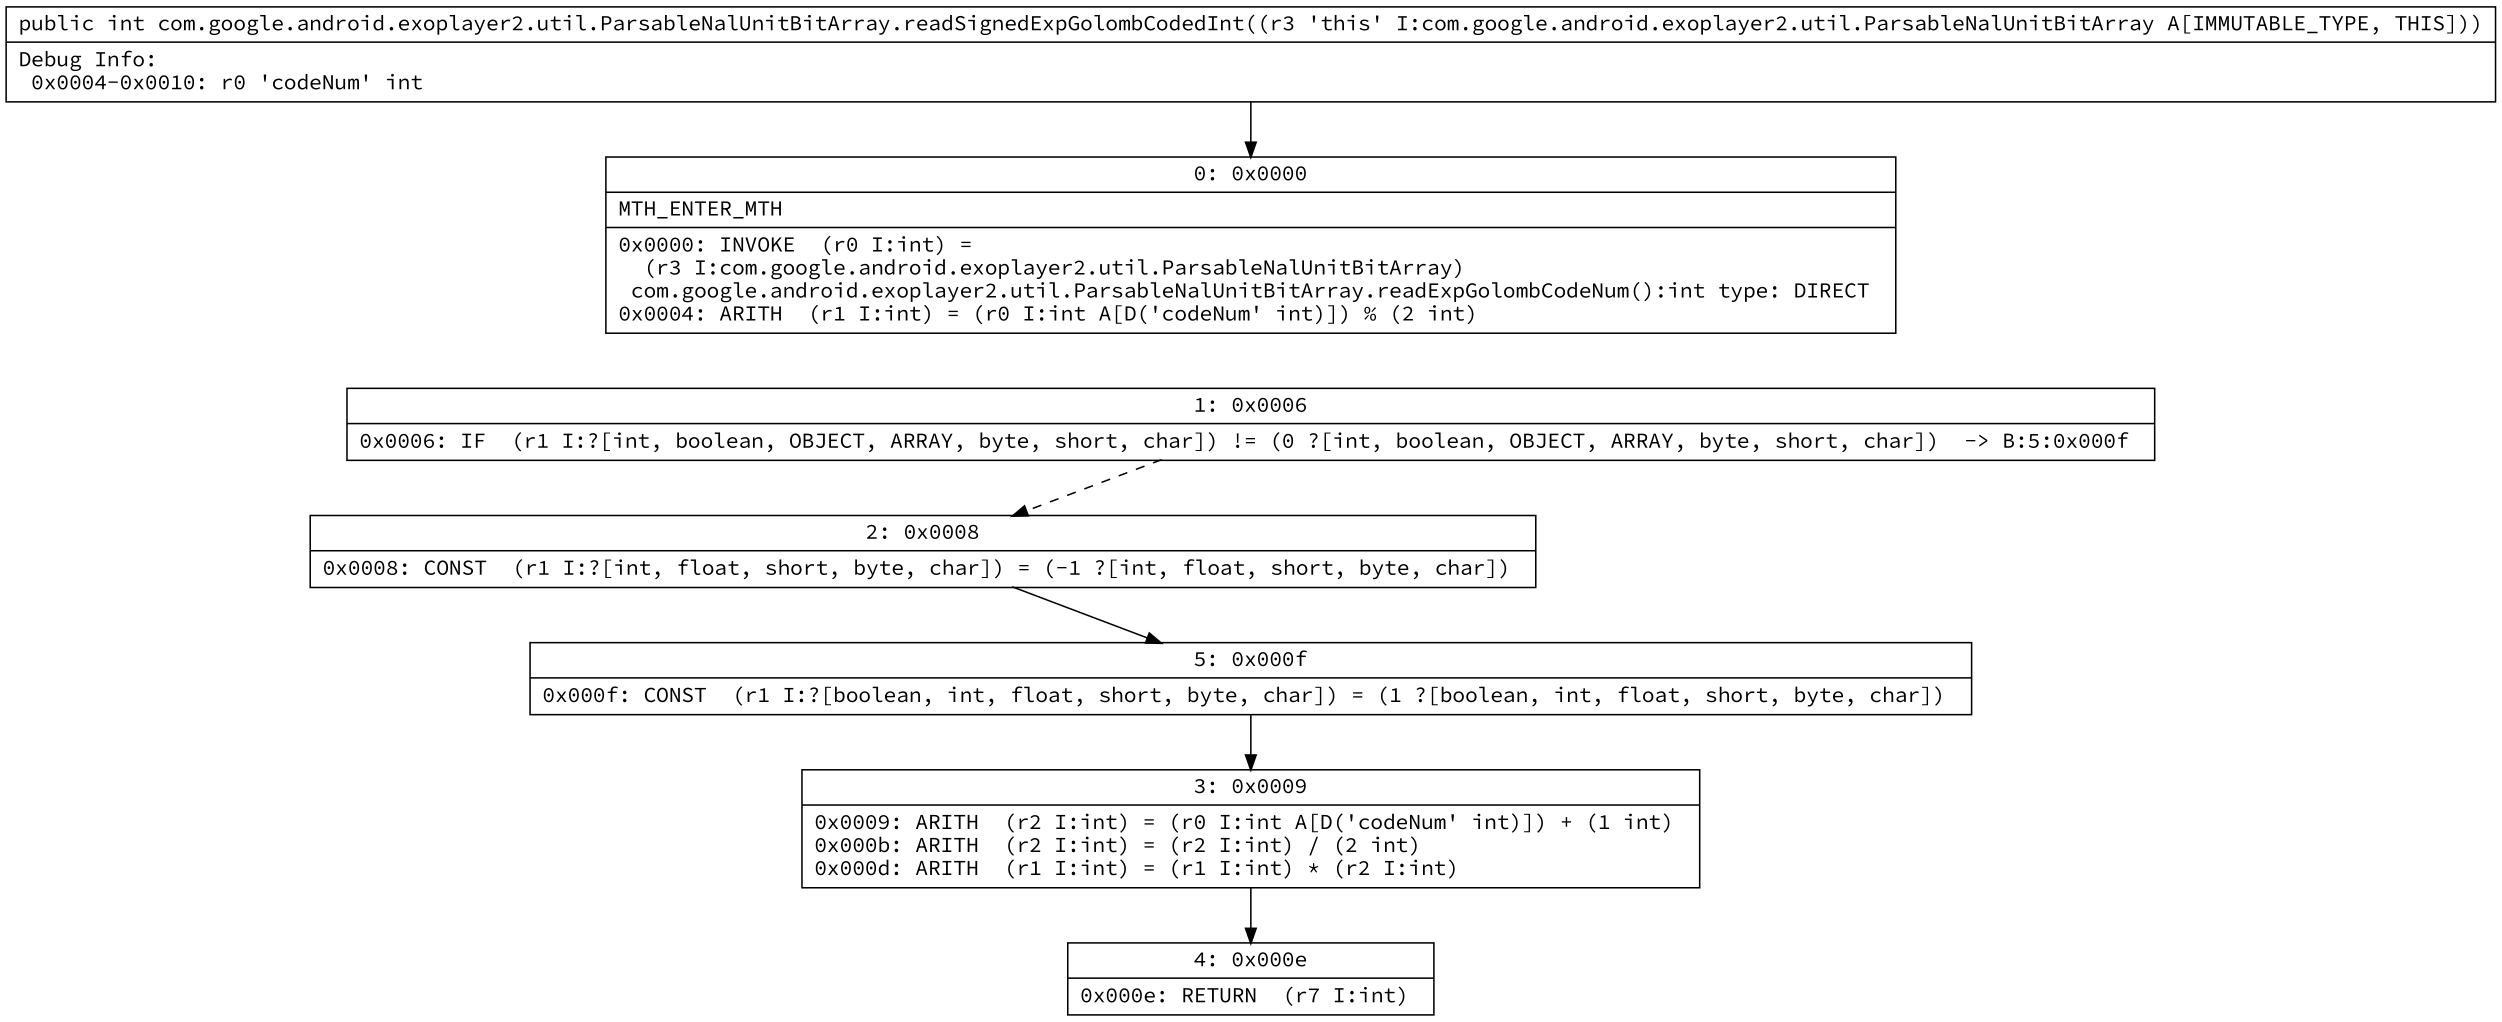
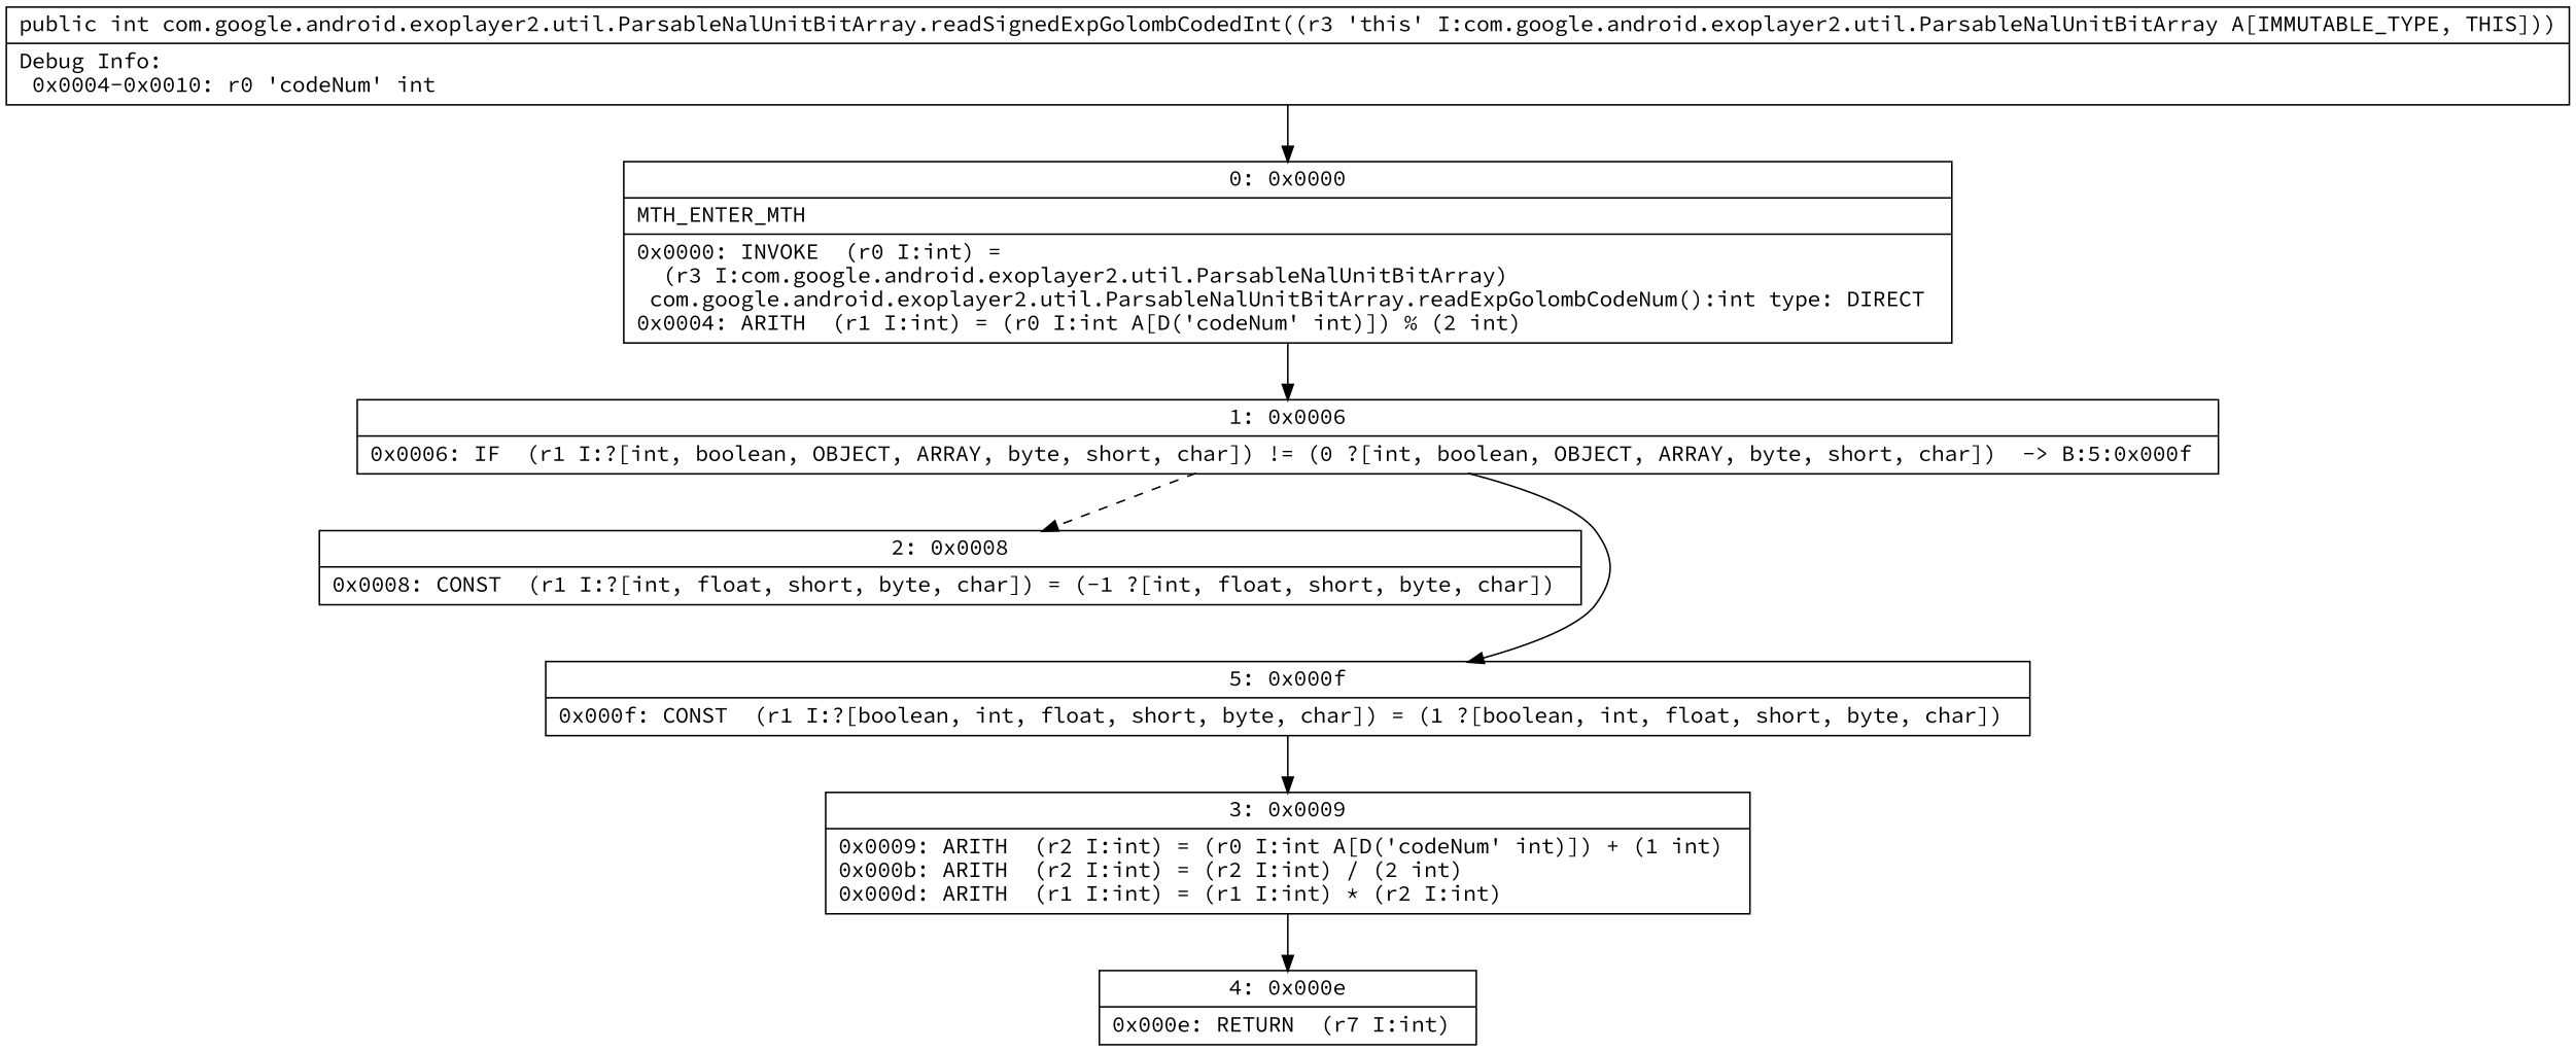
  digraph {
    fontname="Source Code Pro"
    node [fontname="Source Code Pro" shape=record]
    edge [fontname="Source Code Pro"]
    n1 [label="{0\:\ 0x0000|MTH_ENTER_MTH\l|0x0000: INVOKE  (r0 I:int) = \l  (r3 I:com.google.android.exoplayer2.util.ParsableNalUnitBitArray)\l com.google.android.exoplayer2.util.ParsableNalUnitBitArray.readExpGolombCodeNum():int type: DIRECT \l0x0004: ARITH  (r1 I:int) = (r0 I:int A[D('codeNum' int)]) % (2 int) \l}"]
    n2 [label="{1\:\ 0x0006|0x0006: IF  (r1 I:?[int, boolean, OBJECT, ARRAY, byte, short, char]) != (0 ?[int, boolean, OBJECT, ARRAY, byte, short, char])  \-\> B:5:0x000f \l}"]
    n3 [label="{2\:\ 0x0008|0x0008: CONST  (r1 I:?[int, float, short, byte, char]) = (\-1 ?[int, float, short, byte, char]) \l}"]
    n4 [label="{5\:\ 0x000f|0x000f: CONST  (r1 I:?[boolean, int, float, short, byte, char]) = (1 ?[boolean, int, float, short, byte, char]) \l}"]
    n5 [label="{3\:\ 0x0009|0x0009: ARITH  (r2 I:int) = (r0 I:int A[D('codeNum' int)]) + (1 int) \l0x000b: ARITH  (r2 I:int) = (r2 I:int) \/ (2 int) \l0x000d: ARITH  (r1 I:int) = (r1 I:int) * (r2 I:int) \l}"]
    n6 [label="{4\:\ 0x000e|0x000e: RETURN  (r7 I:int) \l}"]
    n7 [label="{public int com.google.android.exoplayer2.util.ParsableNalUnitBitArray.readSignedExpGolombCodedInt((r3 'this' I:com.google.android.exoplayer2.util.ParsableNalUnitBitArray A[IMMUTABLE_TYPE, THIS]))  | Debug Info:\l  0x0004\-0x0010: r0 'codeNum' int\l}"]
+   n1 -> n2
    n2 -> n3 [style=dashed]
-   n3 -> n4
+   n2 -> n4
    n4 -> n5
    n5 -> n6
    n7 -> n1
  }
